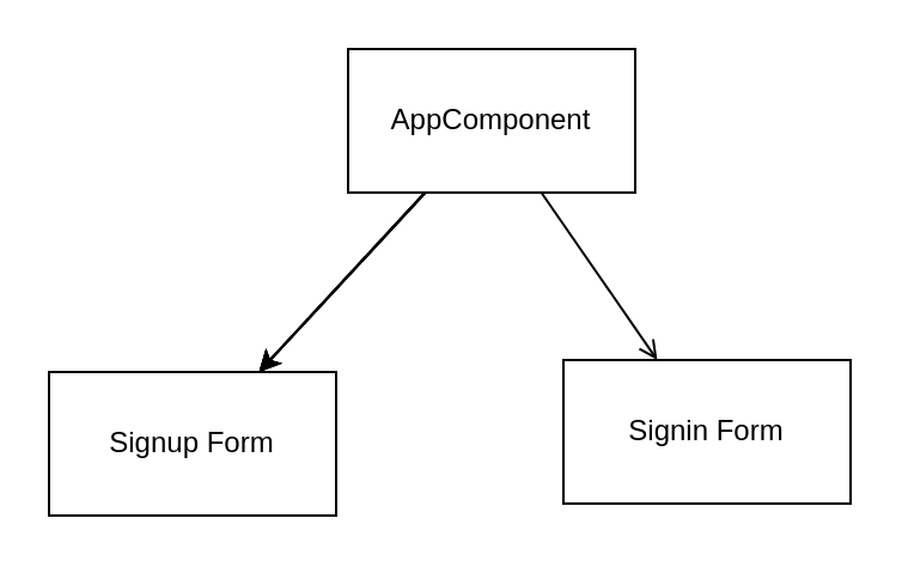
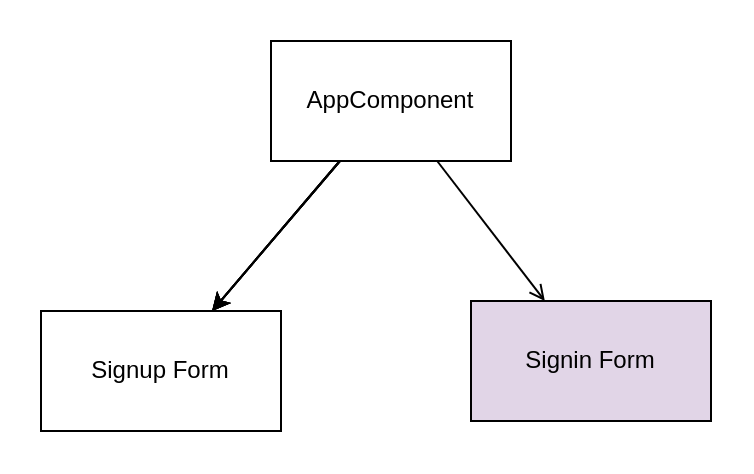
  <mxCell id="0" />
  <mxCell id="1" parent="0" />
  <mxCell id="2" value="" style="edgeStyle=none;html=1;" parent="1" source="7" target="8" edge="1"><mxGeometry relative="1" as="geometry" /></mxCell>
  <mxCell id="3" value="" style="edgeStyle=none;html=1;" parent="1" source="7" target="8" edge="1"><mxGeometry relative="1" as="geometry" /></mxCell>
  <mxCell id="4" value="" style="edgeStyle=none;html=1;" parent="1" source="7" target="8" edge="1"><mxGeometry relative="1" as="geometry" /></mxCell>
  <mxCell id="5" value="" style="edgeStyle=none;html=1;" parent="1" source="7" target="8" edge="1"><mxGeometry relative="1" as="geometry" /></mxCell>
  <mxCell id="6" value="" style="edgeStyle=none;html=1;endArrow=open;" parent="1" source="7" target="9" edge="1"><mxGeometry relative="1" as="geometry" /></mxCell>
- <mxCell id="7" value="AppComponent" style="rounded=0;whiteSpace=wrap;html=1;" parent="1" vertex="1"><mxGeometry x="145" y="20" width="120" height="60" as="geometry" /></mxCell>
+ <mxCell id="7" value="AppComponent" style="rounded=0;whiteSpace=wrap;html=1;" parent="1" vertex="1"><mxGeometry x="135" y="20" width="120" height="60" as="geometry" /></mxCell>
  <mxCell id="8" value="Signup Form" style="whiteSpace=wrap;html=1;rounded=0;" parent="1" vertex="1"><mxGeometry x="20" y="155" width="120" height="60" as="geometry" /></mxCell>
- <mxCell id="9" value="Signin Form" style="rounded=0;whiteSpace=wrap;html=1;" parent="1" vertex="1"><mxGeometry x="235" y="150" width="120" height="60" as="geometry" /></mxCell>
+ <mxCell id="9" value="Signin Form" style="rounded=0;whiteSpace=wrap;html=1;fillColor=#e1d5e7;" parent="1" vertex="1"><mxGeometry x="235" y="150" width="120" height="60" as="geometry" /></mxCell>
